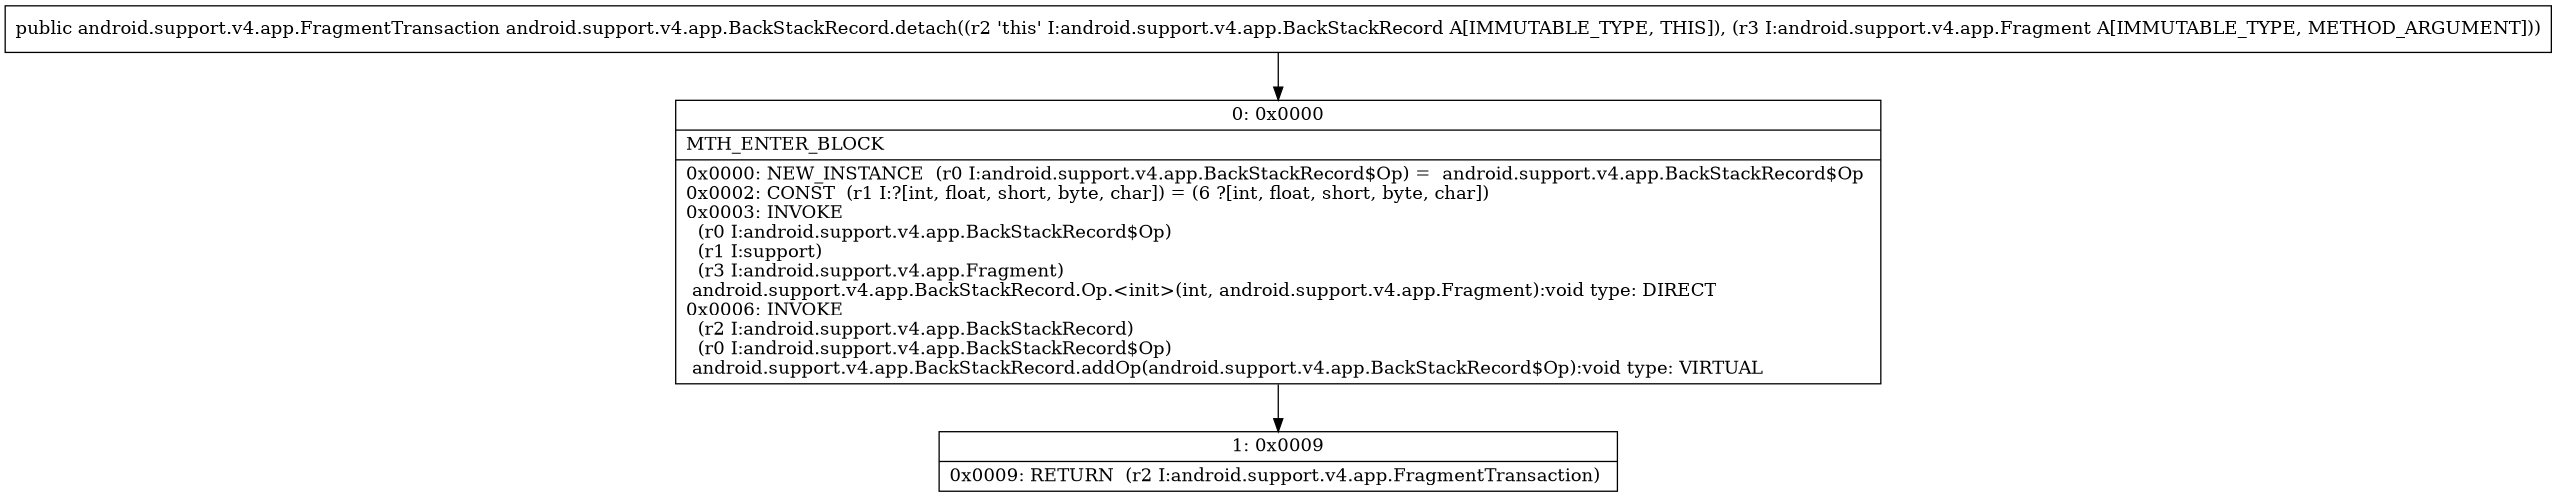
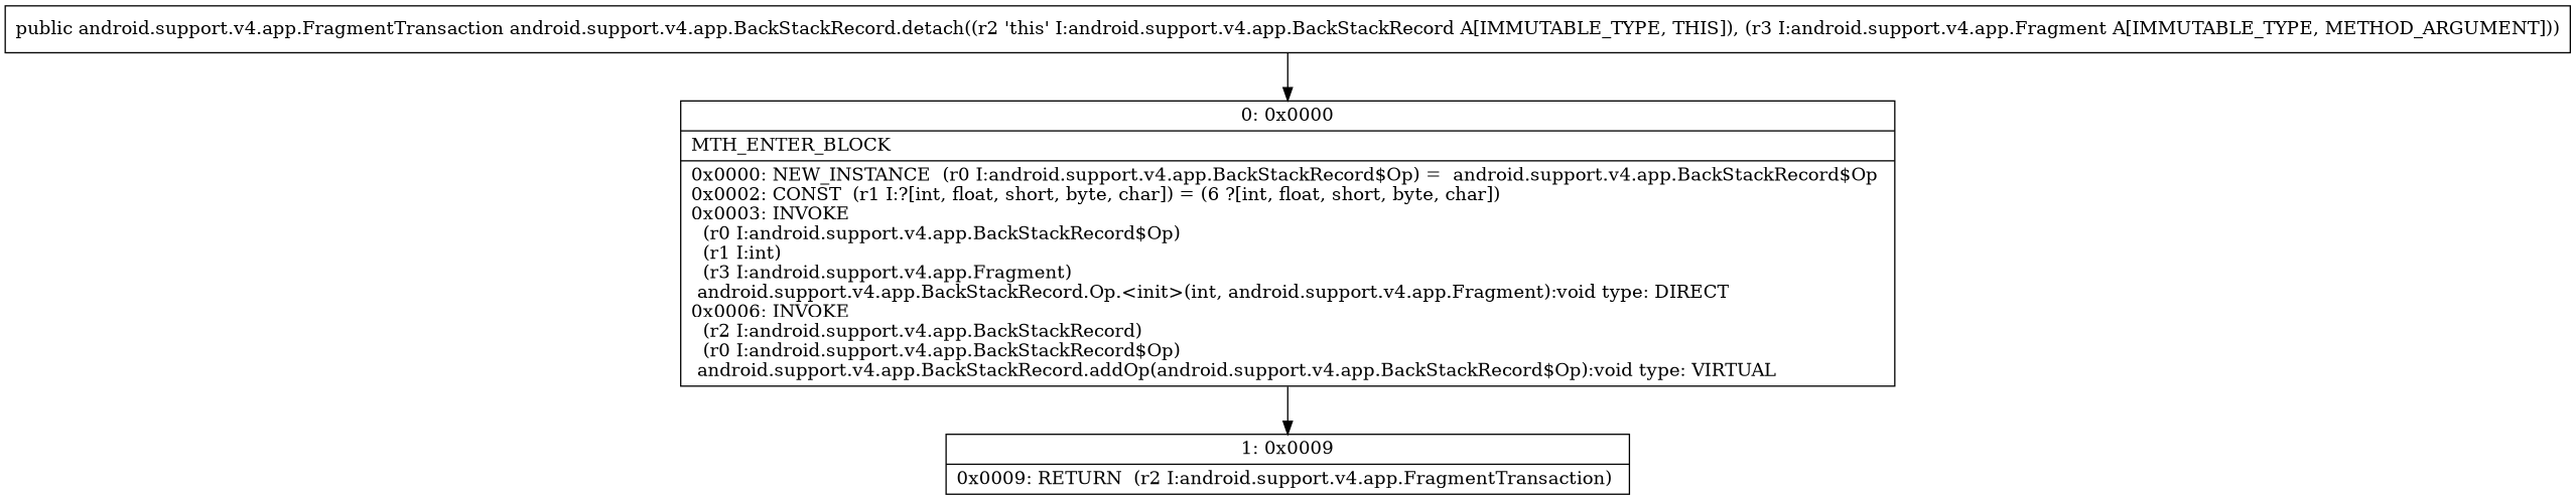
  digraph {
    node [shape=record]
-   n1 [label="{0\:\ 0x0000|MTH_ENTER_BLOCK\l|0x0000: NEW_INSTANCE  (r0 I:android.support.v4.app.BackStackRecord$Op) =  android.support.v4.app.BackStackRecord$Op \l0x0002: CONST  (r1 I:?[int, float, short, byte, char]) = (6 ?[int, float, short, byte, char]) \l0x0003: INVOKE  \l  (r0 I:android.support.v4.app.BackStackRecord$Op)\l  (r1 I:support)\l  (r3 I:android.support.v4.app.Fragment)\l android.support.v4.app.BackStackRecord.Op.\<init\>(int, android.support.v4.app.Fragment):void type: DIRECT \l0x0006: INVOKE  \l  (r2 I:android.support.v4.app.BackStackRecord)\l  (r0 I:android.support.v4.app.BackStackRecord$Op)\l android.support.v4.app.BackStackRecord.addOp(android.support.v4.app.BackStackRecord$Op):void type: VIRTUAL \l}"]
+   n1 [label="{0\:\ 0x0000|MTH_ENTER_BLOCK\l|0x0000: NEW_INSTANCE  (r0 I:android.support.v4.app.BackStackRecord$Op) =  android.support.v4.app.BackStackRecord$Op \l0x0002: CONST  (r1 I:?[int, float, short, byte, char]) = (6 ?[int, float, short, byte, char]) \l0x0003: INVOKE  \l  (r0 I:android.support.v4.app.BackStackRecord$Op)\l  (r1 I:int)\l  (r3 I:android.support.v4.app.Fragment)\l android.support.v4.app.BackStackRecord.Op.\<init\>(int, android.support.v4.app.Fragment):void type: DIRECT \l0x0006: INVOKE  \l  (r2 I:android.support.v4.app.BackStackRecord)\l  (r0 I:android.support.v4.app.BackStackRecord$Op)\l android.support.v4.app.BackStackRecord.addOp(android.support.v4.app.BackStackRecord$Op):void type: VIRTUAL \l}"]
    n2 [label="{1\:\ 0x0009|0x0009: RETURN  (r2 I:android.support.v4.app.FragmentTransaction) \l}"]
    n3 [label="{public android.support.v4.app.FragmentTransaction android.support.v4.app.BackStackRecord.detach((r2 'this' I:android.support.v4.app.BackStackRecord A[IMMUTABLE_TYPE, THIS]), (r3 I:android.support.v4.app.Fragment A[IMMUTABLE_TYPE, METHOD_ARGUMENT])) }"]
    n1 -> n2
    n3 -> n1
  }
